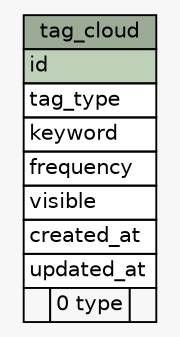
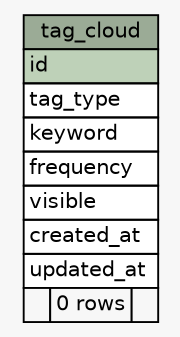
  digraph {
    bgcolor="#f7f7f7"
    fontname=Helvetica
    fontsize=11
    nodesep=0.18
    rankdir=RL
    ranksep=0.46
-   n1 [fontname=Helvetica fontsize=11 label=<     <TABLE BORDER="0" CELLBORDER="1" CELLSPACING="0" BGCOLOR="#ffffff">       <TR><TD COLSPAN="3" BGCOLOR="#9bab96" ALIGN="CENTER">tag_cloud</TD></TR>       <TR><TD PORT="id" COLSPAN="3" BGCOLOR="#bed1b8" ALIGN="LEFT">id</TD></TR>       <TR><TD PORT="tag_type" COLSPAN="3" ALIGN="LEFT">tag_type</TD></TR>       <TR><TD PORT="keyword" COLSPAN="3" ALIGN="LEFT">keyword</TD></TR>       <TR><TD PORT="frequency" COLSPAN="3" ALIGN="LEFT">frequency</TD></TR>       <TR><TD PORT="visible" COLSPAN="3" ALIGN="LEFT">visible</TD></TR>       <TR><TD PORT="created_at" COLSPAN="3" ALIGN="LEFT">created_at</TD></TR>       <TR><TD PORT="updated_at" COLSPAN="3" ALIGN="LEFT">updated_at</TD></TR>       <TR><TD ALIGN="LEFT" BGCOLOR="#f7f7f7">  </TD><TD ALIGN="RIGHT" BGCOLOR="#f7f7f7">0 type</TD><TD ALIGN="RIGHT" BGCOLOR="#f7f7f7">  </TD></TR>     </TABLE>> shape=plaintext]
+   n1 [fontname=Helvetica fontsize=11 label=<     <TABLE BORDER="0" CELLBORDER="1" CELLSPACING="0" BGCOLOR="#ffffff">       <TR><TD COLSPAN="3" BGCOLOR="#9bab96" ALIGN="CENTER">tag_cloud</TD></TR>       <TR><TD PORT="id" COLSPAN="3" BGCOLOR="#bed1b8" ALIGN="LEFT">id</TD></TR>       <TR><TD PORT="tag_type" COLSPAN="3" ALIGN="LEFT">tag_type</TD></TR>       <TR><TD PORT="keyword" COLSPAN="3" ALIGN="LEFT">keyword</TD></TR>       <TR><TD PORT="frequency" COLSPAN="3" ALIGN="LEFT">frequency</TD></TR>       <TR><TD PORT="visible" COLSPAN="3" ALIGN="LEFT">visible</TD></TR>       <TR><TD PORT="created_at" COLSPAN="3" ALIGN="LEFT">created_at</TD></TR>       <TR><TD PORT="updated_at" COLSPAN="3" ALIGN="LEFT">updated_at</TD></TR>       <TR><TD ALIGN="LEFT" BGCOLOR="#f7f7f7">  </TD><TD ALIGN="RIGHT" BGCOLOR="#f7f7f7">0 rows</TD><TD ALIGN="RIGHT" BGCOLOR="#f7f7f7">  </TD></TR>     </TABLE>> shape=plaintext]
  }
